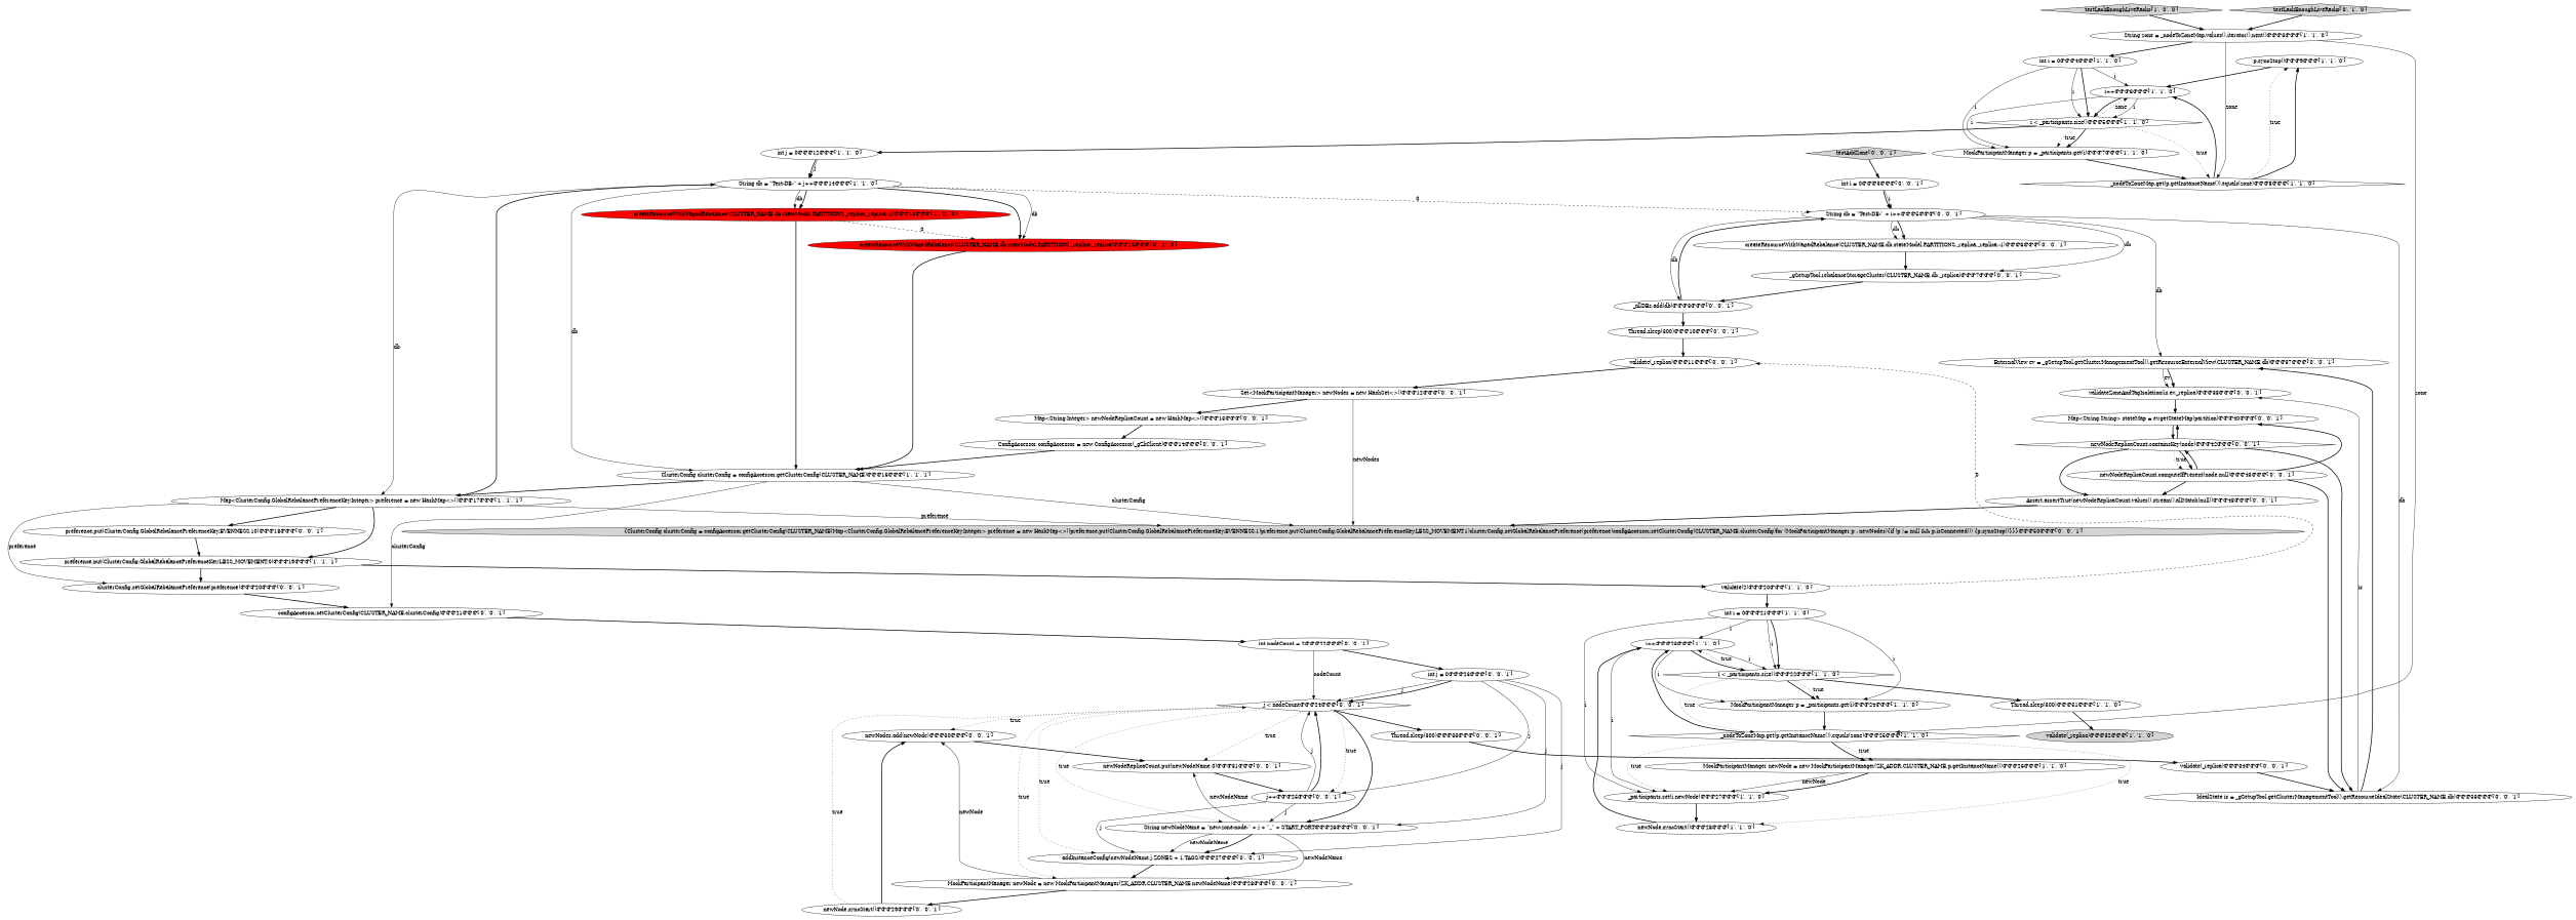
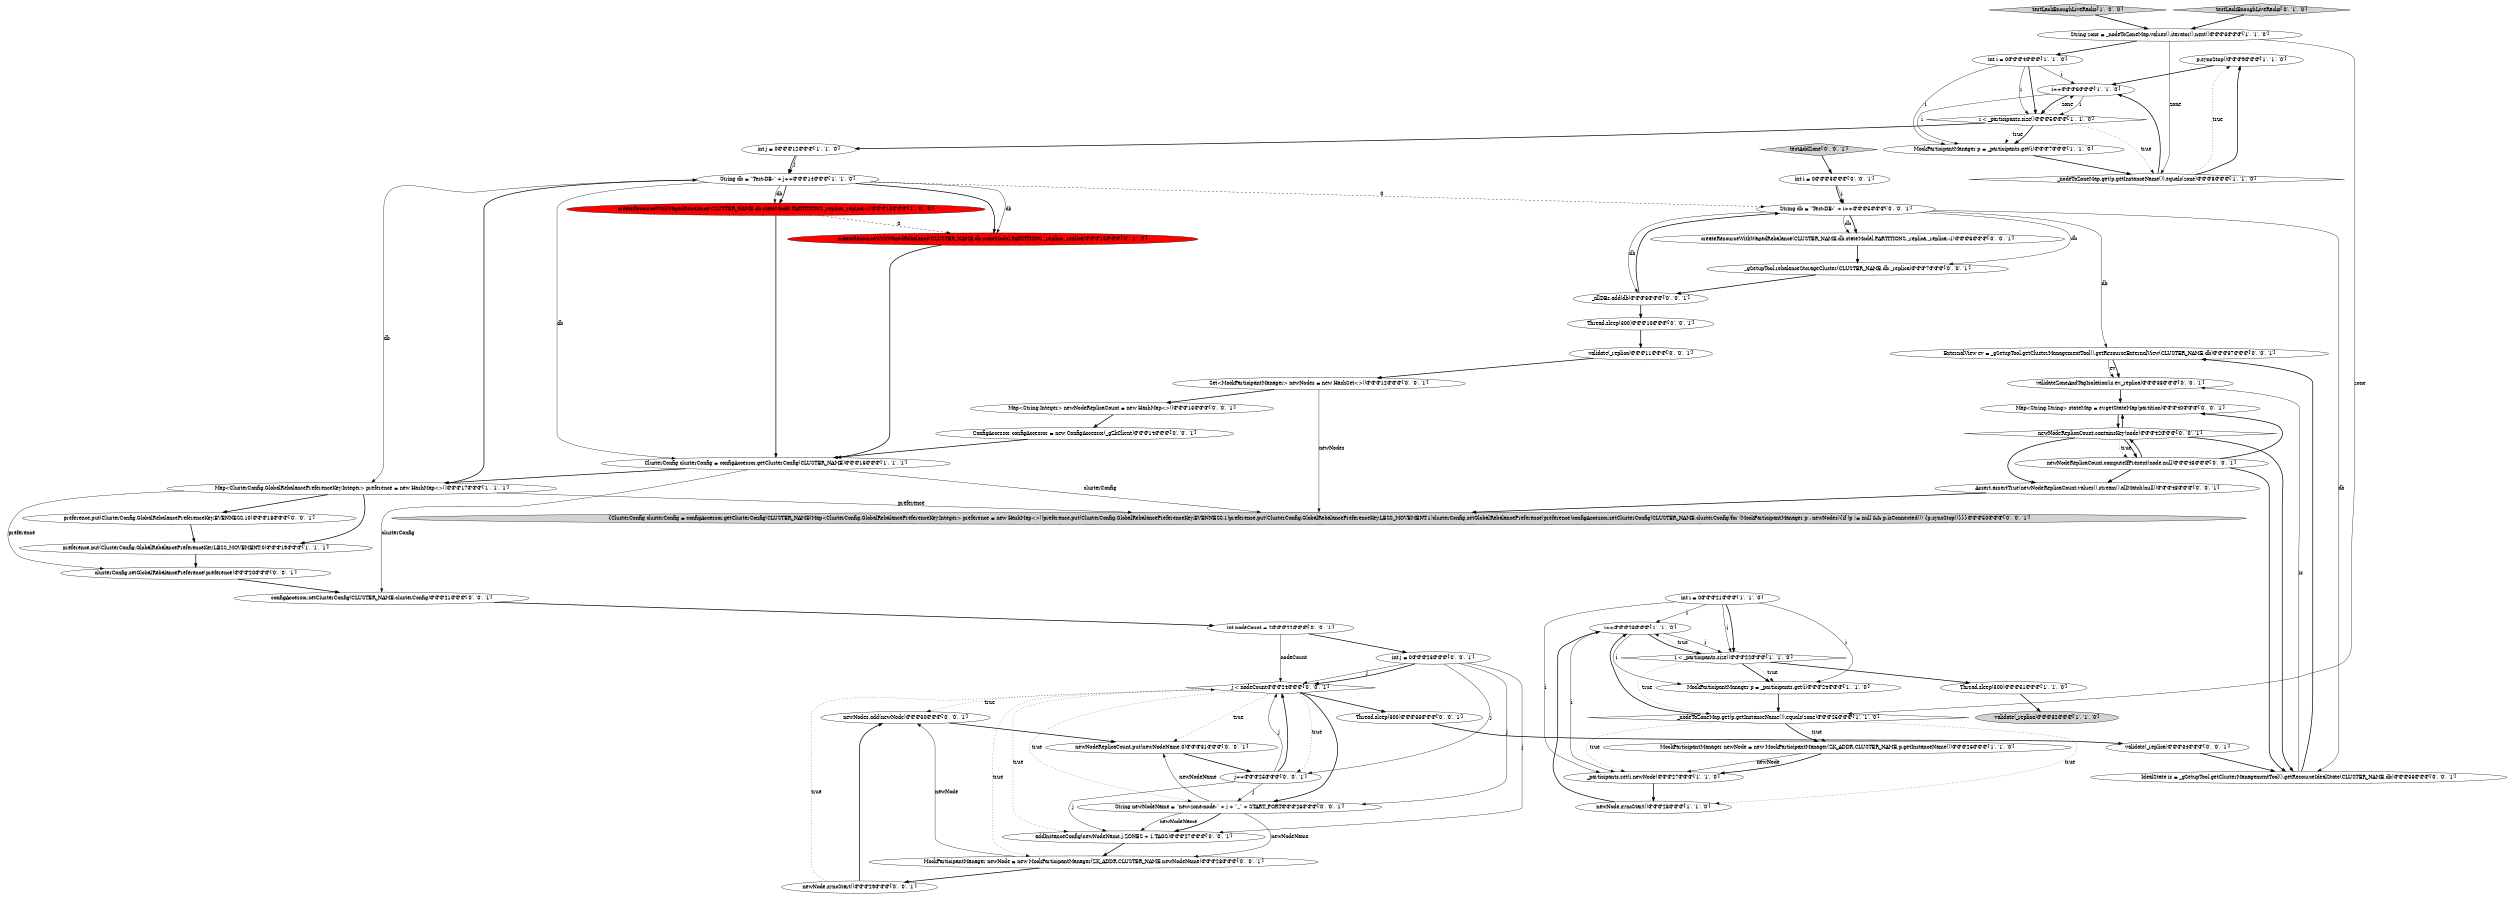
  digraph {
    node [fillcolor=white shape=ellipse style=filled]
    edge [style=bold]
    n1 [label="p.syncStop()@@@9@@@['1', '1', '0']"]
    n2 [label="i++@@@6@@@['1', '1', '0']"]
    n3 [label="MockParticipantManager p = _participants.get(i)@@@7@@@['1', '1', '0']"]
    n4 [label="i < _participants.size()@@@5@@@['1', '1', '0']" shape=diamond]
    n5 [label="Set<MockParticipantManager> newNodes = new HashSet<>()@@@12@@@['0', '0', '1']"]
    n6 [fillcolor=lightgray label="{ClusterConfig clusterConfig = configAccessor.getClusterConfig(CLUSTER_NAME)Map<ClusterConfig.GlobalRebalancePreferenceKey,Integer> preference = new HashMap<>()preference.put(ClusterConfig.GlobalRebalancePreferenceKey.EVENNESS,1)preference.put(ClusterConfig.GlobalRebalancePreferenceKey.LESS_MOVEMENT,1)clusterConfig.setGlobalRebalancePreference(preference)configAccessor.setClusterConfig(CLUSTER_NAME,clusterConfig)for (MockParticipantManager p : newNodes){if (p != null && p.isConnected()) {p.syncStop()}}}@@@50@@@['0', '0', '1']"]
    n7 [label="Map<String,Integer> newNodeReplicaCount = new HashMap<>()@@@13@@@['0', '0', '1']"]
    n8 [label="ConfigAccessor configAccessor = new ConfigAccessor(_gZkClient)@@@14@@@['0', '0', '1']"]
    n9 [label="newNode.syncStart()@@@29@@@['0', '0', '1']"]
    n10 [label="newNodes.add(newNode)@@@30@@@['0', '0', '1']"]
    n11 [label="j < nodeCount@@@24@@@['0', '0', '1']" shape=diamond]
    n12 [label="newNodeReplicaCount.put(newNodeName,0)@@@31@@@['0', '0', '1']"]
    n13 [label="preference.put(ClusterConfig.GlobalRebalancePreferenceKey.EVENNESS,10)@@@18@@@['0', '0', '1']"]
    n14 [label="preference.put(ClusterConfig.GlobalRebalancePreferenceKey.LESS_MOVEMENT,0)@@@19@@@['1', '1', '1']"]
-   n15 [label="validate(2)@@@20@@@['1', '1', '0']"]
    n16 [label="clusterConfig.setGlobalRebalancePreference(preference)@@@20@@@['0', '0', '1']"]
    n17 [label="int i = 0@@@21@@@['1', '1', '0']"]
    n18 [label="i++@@@23@@@['1', '1', '0']"]
    n19 [label="MockParticipantManager p = _participants.get(i)@@@24@@@['1', '1', '0']"]
    n20 [label="_participants.set(i,newNode)@@@27@@@['1', '1', '0']"]
    n21 [label="i < _participants.size()@@@22@@@['1', '1', '0']" shape=diamond]
    n22 [label="_nodeToZoneMap.get(p.getInstanceName()).equals(zone)@@@25@@@['1', '1', '0']" shape=diamond]
    n23 [label="newNode.syncStart()@@@28@@@['1', '1', '0']"]
    n24 [label="Thread.sleep(300)@@@31@@@['1', '1', '0']"]
    n25 [label="MockParticipantManager newNode = new MockParticipantManager(ZK_ADDR,CLUSTER_NAME,p.getInstanceName())@@@26@@@['1', '1', '0']"]
    n26 [label="ExternalView ev = _gSetupTool.getClusterManagementTool().getResourceExternalView(CLUSTER_NAME,db)@@@37@@@['0', '0', '1']"]
    n27 [label="validateZoneAndTagIsolation(is,ev,_replica)@@@38@@@['0', '0', '1']"]
    n28 [label="Map<String,String> stateMap = ev.getStateMap(partition)@@@40@@@['0', '0', '1']"]
    n29 [label="_allDBs.add(db)@@@8@@@['0', '0', '1']"]
    n30 [label="String db = \"Test-DB-\" + i++@@@5@@@['0', '0', '1']"]
    n31 [label="Thread.sleep(300)@@@10@@@['0', '0', '1']"]
    n32 [label="IdealState is = _gSetupTool.getClusterManagementTool().getResourceIdealState(CLUSTER_NAME,db)@@@36@@@['0', '0', '1']"]
    n33 [label="_gSetupTool.rebalanceStorageCluster(CLUSTER_NAME,db,_replica)@@@7@@@['0', '0', '1']"]
    n34 [label="createResourceWithWagedRebalance(CLUSTER_NAME,db,stateModel,PARTITIONS,_replica,_replica,-1)@@@6@@@['0', '0', '1']"]
    n35 [label="validate(_replica)@@@11@@@['0', '0', '1']"]
    n36 [label="_nodeToZoneMap.get(p.getInstanceName()).equals(zone)@@@8@@@['1', '1', '0']" shape=diamond]
    n37 [label="int j = 0@@@12@@@['1', '1', '0']"]
    n38 [label="j++@@@25@@@['0', '0', '1']"]
    n39 [label="String newNodeName = \"new-zone-node-\" + j + \"_\" + START_PORT@@@26@@@['0', '0', '1']"]
    n40 [label="addInstanceConfig(newNodeName,j,ZONES + 1,TAGS)@@@27@@@['0', '0', '1']"]
    n41 [label="String db = \"Test-DB-\" + j++@@@14@@@['1', '1', '0']"]
    n42 [fillcolor=red label="createResourceWithWagedRebalance(CLUSTER_NAME,db,stateModel,PARTITIONS,_replica,_replica)@@@15@@@['0', '1', '0']"]
    n43 [fillcolor=red label="createResourceWithWagedRebalance(CLUSTER_NAME,db,stateModel,PARTITIONS,_replica,_replica,-1)@@@15@@@['1', '0', '0']"]
    n44 [label="Map<ClusterConfig.GlobalRebalancePreferenceKey,Integer> preference = new HashMap<>()@@@17@@@['1', '1', '1']"]
    n45 [label="ClusterConfig clusterConfig = configAccessor.getClusterConfig(CLUSTER_NAME)@@@16@@@['1', '1', '1']"]
    n46 [label="configAccessor.setClusterConfig(CLUSTER_NAME,clusterConfig)@@@21@@@['0', '0', '1']"]
    n47 [fillcolor=lightgray label="testLackEnoughLiveRacks['1', '0', '0']" shape=diamond]
    n48 [label="String zone = _nodeToZoneMap.values().iterator().next()@@@3@@@['1', '1', '0']"]
    n49 [label="int i = 0@@@4@@@['1', '1', '0']"]
    n50 [fillcolor=lightgray label="validate(_replica)@@@32@@@['1', '1', '0']"]
    n51 [label="int j = 0@@@23@@@['0', '0', '1']"]
    n52 [label="MockParticipantManager newNode = new MockParticipantManager(ZK_ADDR,CLUSTER_NAME,newNodeName)@@@28@@@['0', '0', '1']"]
    n53 [label="Thread.sleep(300)@@@33@@@['0', '0', '1']"]
    n54 [label="newNodeReplicaCount.containsKey(node)@@@42@@@['0', '0', '1']" shape=diamond]
    n55 [fillcolor=lightgray label="testAddZone['0', '0', '1']" shape=diamond]
    n56 [label="int i = 0@@@3@@@['0', '0', '1']"]
    n57 [label="newNodeReplicaCount.computeIfPresent(node,null)@@@43@@@['0', '0', '1']"]
    n58 [label="Assert.assertTrue(newNodeReplicaCount.values().stream().allMatch(null))@@@48@@@['0', '0', '1']"]
    n59 [label="validate(_replica)@@@34@@@['0', '0', '1']"]
    n60 [label="int nodeCount = 2@@@22@@@['0', '0', '1']"]
    n61 [fillcolor=lightgray label="testLackEnoughLiveRacks['0', '1', '0']" shape=diamond]
    n1 -> n2
    n2 -> n3 [label=i style=solid]
    n2 -> n4 [label=i style=solid]
    n2 -> n4
    n3 -> n36
    n4 -> n2 [label=zone style=dotted]
    n4 -> n3 [label=true style=dotted]
    n4 -> n3
    n4 -> n36 [label=true style=dotted]
    n4 -> n37
    n5 -> n6 [label=newNodes style=solid]
    n5 -> n7
    n7 -> n8
    n8 -> n45
    n9 -> n10
    n9 -> n11 [label=true style=dotted]
    n10 -> n12
    n11 -> n10 [label=true style=dotted]
    n11 -> n12 [label=true style=dotted]
    n11 -> n38 [label=true style=dotted]
    n11 -> n39
    n11 -> n39 [label=true style=dotted]
    n11 -> n40 [label=true style=dotted]
    n11 -> n52 [label=true style=dotted]
    n11 -> n53
    n12 -> n38
    n13 -> n14
-   n14 -> n15
    n14 -> n16
-   n15 -> n17
-   n15 -> n35 [label=0 style=dashed]
    n16 -> n46
    n17 -> n18 [label=i style=solid]
    n17 -> n19 [label=i style=solid]
    n17 -> n20 [label=i style=solid]
    n17 -> n21 [label=i style=solid]
    n17 -> n21
    n18 -> n19 [label=i style=solid]
    n18 -> n20 [label=i style=solid]
    n18 -> n21 [label=i style=solid]
    n18 -> n21
    n19 -> n22
    n20 -> n23
    n21 -> n18 [label=true style=dotted]
    n21 -> n19
    n21 -> n19 [label=true style=dotted]
    n21 -> n22 [label=true style=dotted]
    n21 -> n24
    n22 -> n18
    n22 -> n20 [label=true style=dotted]
    n22 -> n23 [label=true style=dotted]
    n22 -> n25 [label=true style=dotted]
    n22 -> n25
    n23 -> n18
    n24 -> n50
    n25 -> n20 [label=newNode style=solid]
    n25 -> n20
    n26 -> n27 [label=ev style=solid]
    n26 -> n27
    n27 -> n28
    n28 -> n54
    n29 -> n30
    n29 -> n31
    n30 -> n26 [label=db style=solid]
    n30 -> n29 [label=db style=solid]
    n30 -> n32 [label=db style=solid]
    n30 -> n33 [label=db style=solid]
    n30 -> n34
    n30 -> n34 [label=db style=solid]
    n31 -> n35
    n32 -> n26
    n32 -> n27 [label=is style=solid]
    n33 -> n29
    n34 -> n33
    n35 -> n5
    n36 -> n1
    n36 -> n1 [label=true style=dotted]
    n36 -> n2
    n37 -> n41
    n37 -> n41 [label=j style=solid]
    n38 -> n11 [label=j style=solid]
    n38 -> n11
    n38 -> n39 [label=j style=solid]
    n38 -> n40 [label=j style=solid]
    n39 -> n12 [label=newNodeName style=solid]
    n39 -> n40
    n39 -> n40 [label=newNodeName style=solid]
    n39 -> n52 [label=newNodeName style=solid]
    n40 -> n52
    n41 -> n30 [label=0 style=dashed]
    n41 -> n42 [label=db style=solid]
    n41 -> n42
    n41 -> n43 [label=db style=solid]
    n41 -> n43
    n41 -> n44 [label=db style=solid]
    n41 -> n45 [label=db style=solid]
    n42 -> n45
    n43 -> n42 [label=0 style=dashed]
    n43 -> n45
    n44 -> n6 [label=preference style=solid]
    n44 -> n13
    n44 -> n14
    n44 -> n16 [label=preference style=solid]
    n44 -> n41
    n45 -> n6 [label=clusterConfig style=solid]
    n45 -> n44
    n45 -> n46 [label=clusterConfig style=solid]
    n46 -> n60
    n47 -> n48
    n48 -> n22 [label=zone style=solid]
    n48 -> n36 [label=zone style=solid]
    n48 -> n49
    n49 -> n2 [label=i style=solid]
    n49 -> n3 [label=i style=solid]
    n49 -> n4 [label=i style=solid]
    n49 -> n4
    n51 -> n11 [label=j style=solid]
    n51 -> n11
    n51 -> n38 [label=j style=solid]
    n51 -> n39 [label=j style=solid]
    n51 -> n40 [label=j style=solid]
    n52 -> n9
    n52 -> n10 [label=newNode style=solid]
    n53 -> n59
    n54 -> n28
    n54 -> n32
    n54 -> n57
    n54 -> n57 [label=true style=dotted]
    n54 -> n58
    n55 -> n56
    n56 -> n30 [label=i style=solid]
    n56 -> n30
    n57 -> n28
    n57 -> n32
    n57 -> n54
    n57 -> n58
    n58 -> n6
    n59 -> n32
    n60 -> n11 [label=nodeCount style=solid]
    n60 -> n51
    n61 -> n48
  }
